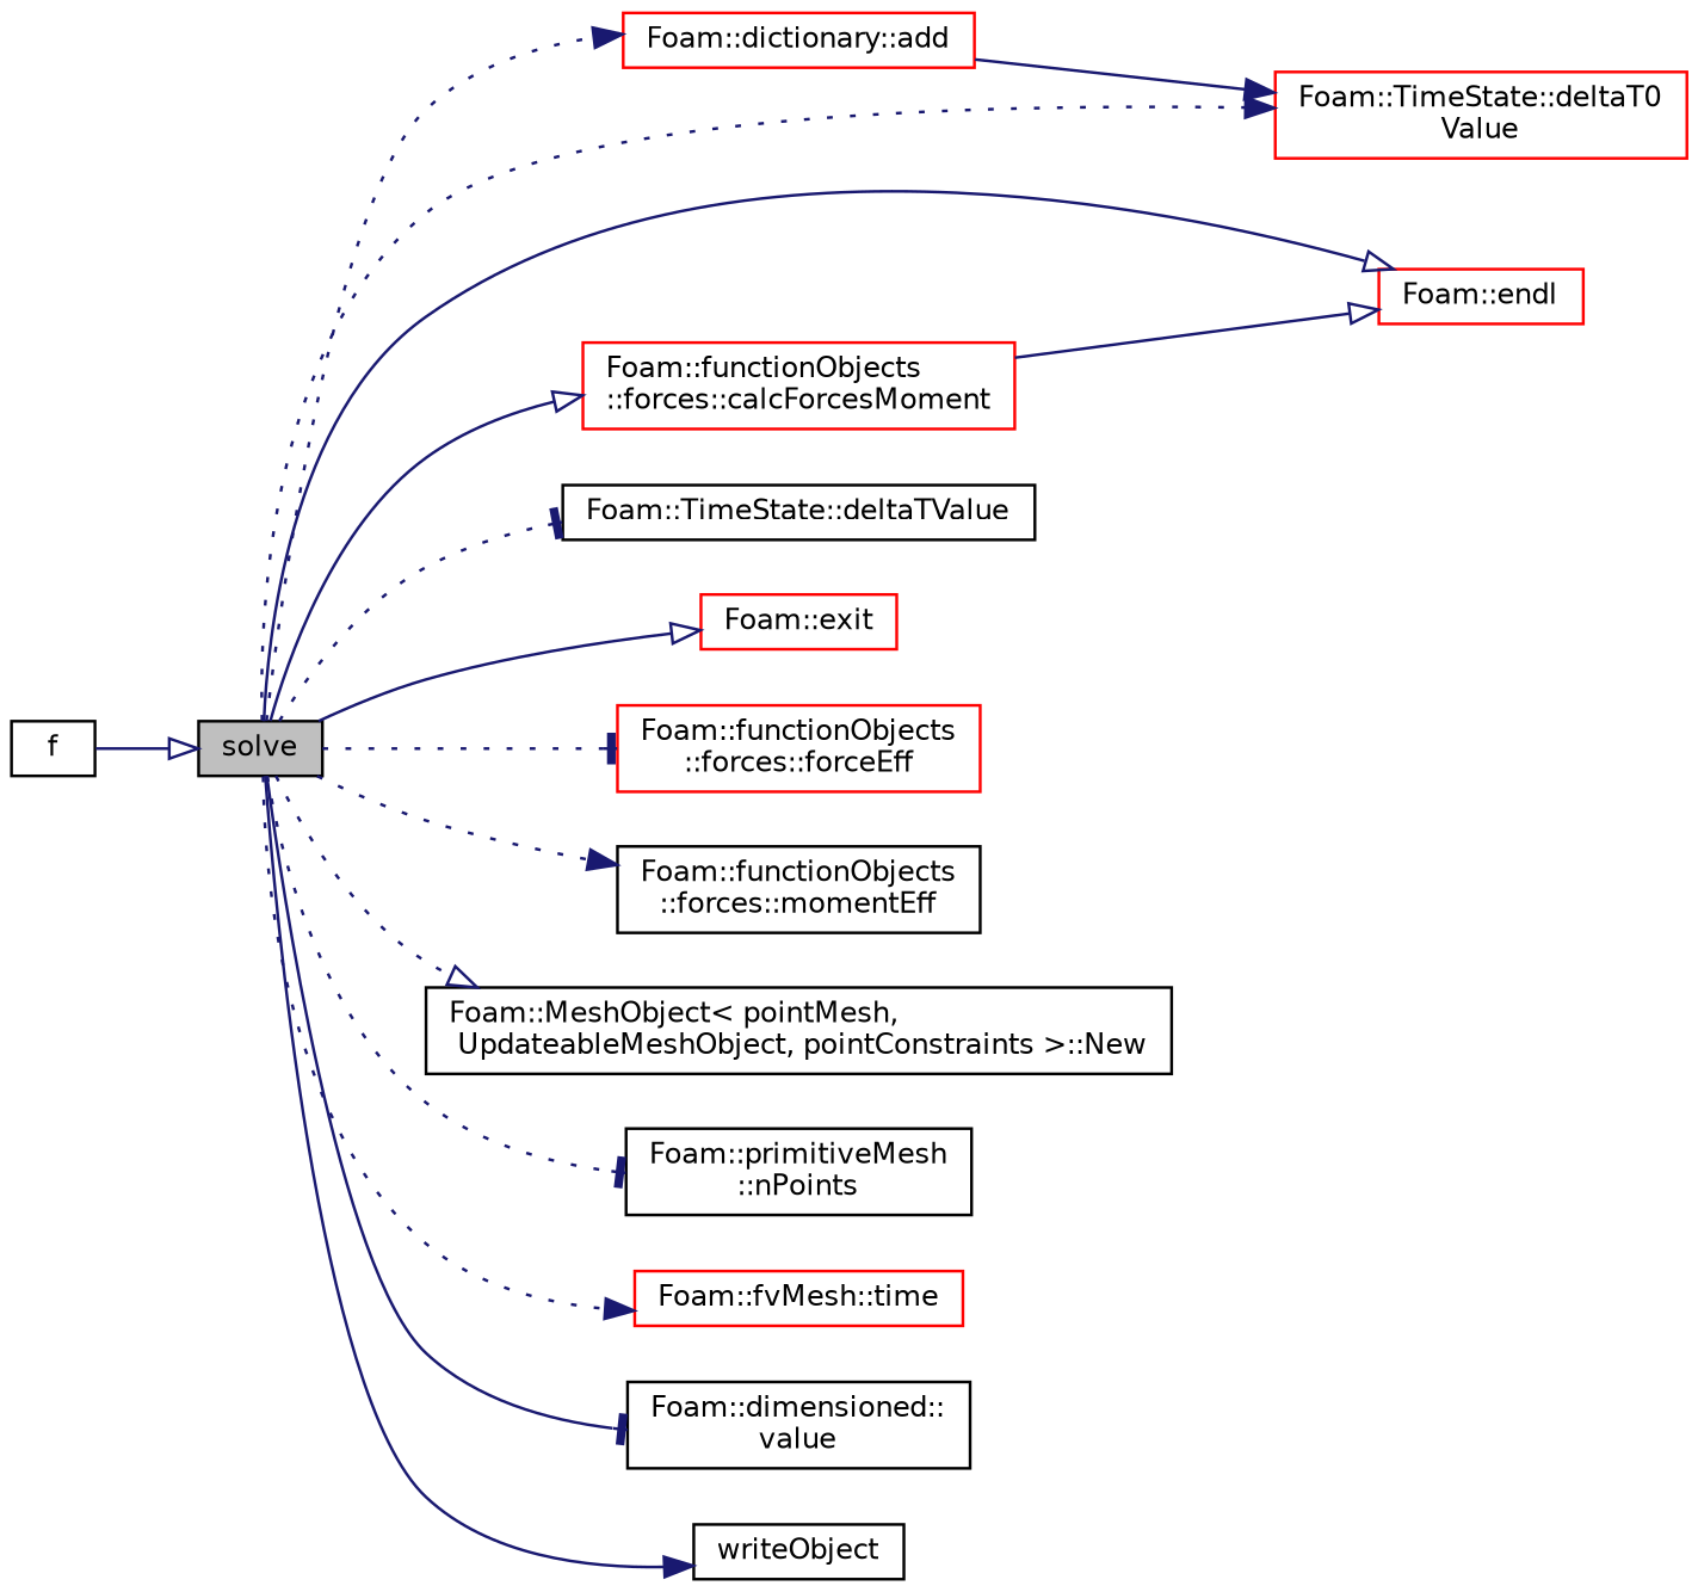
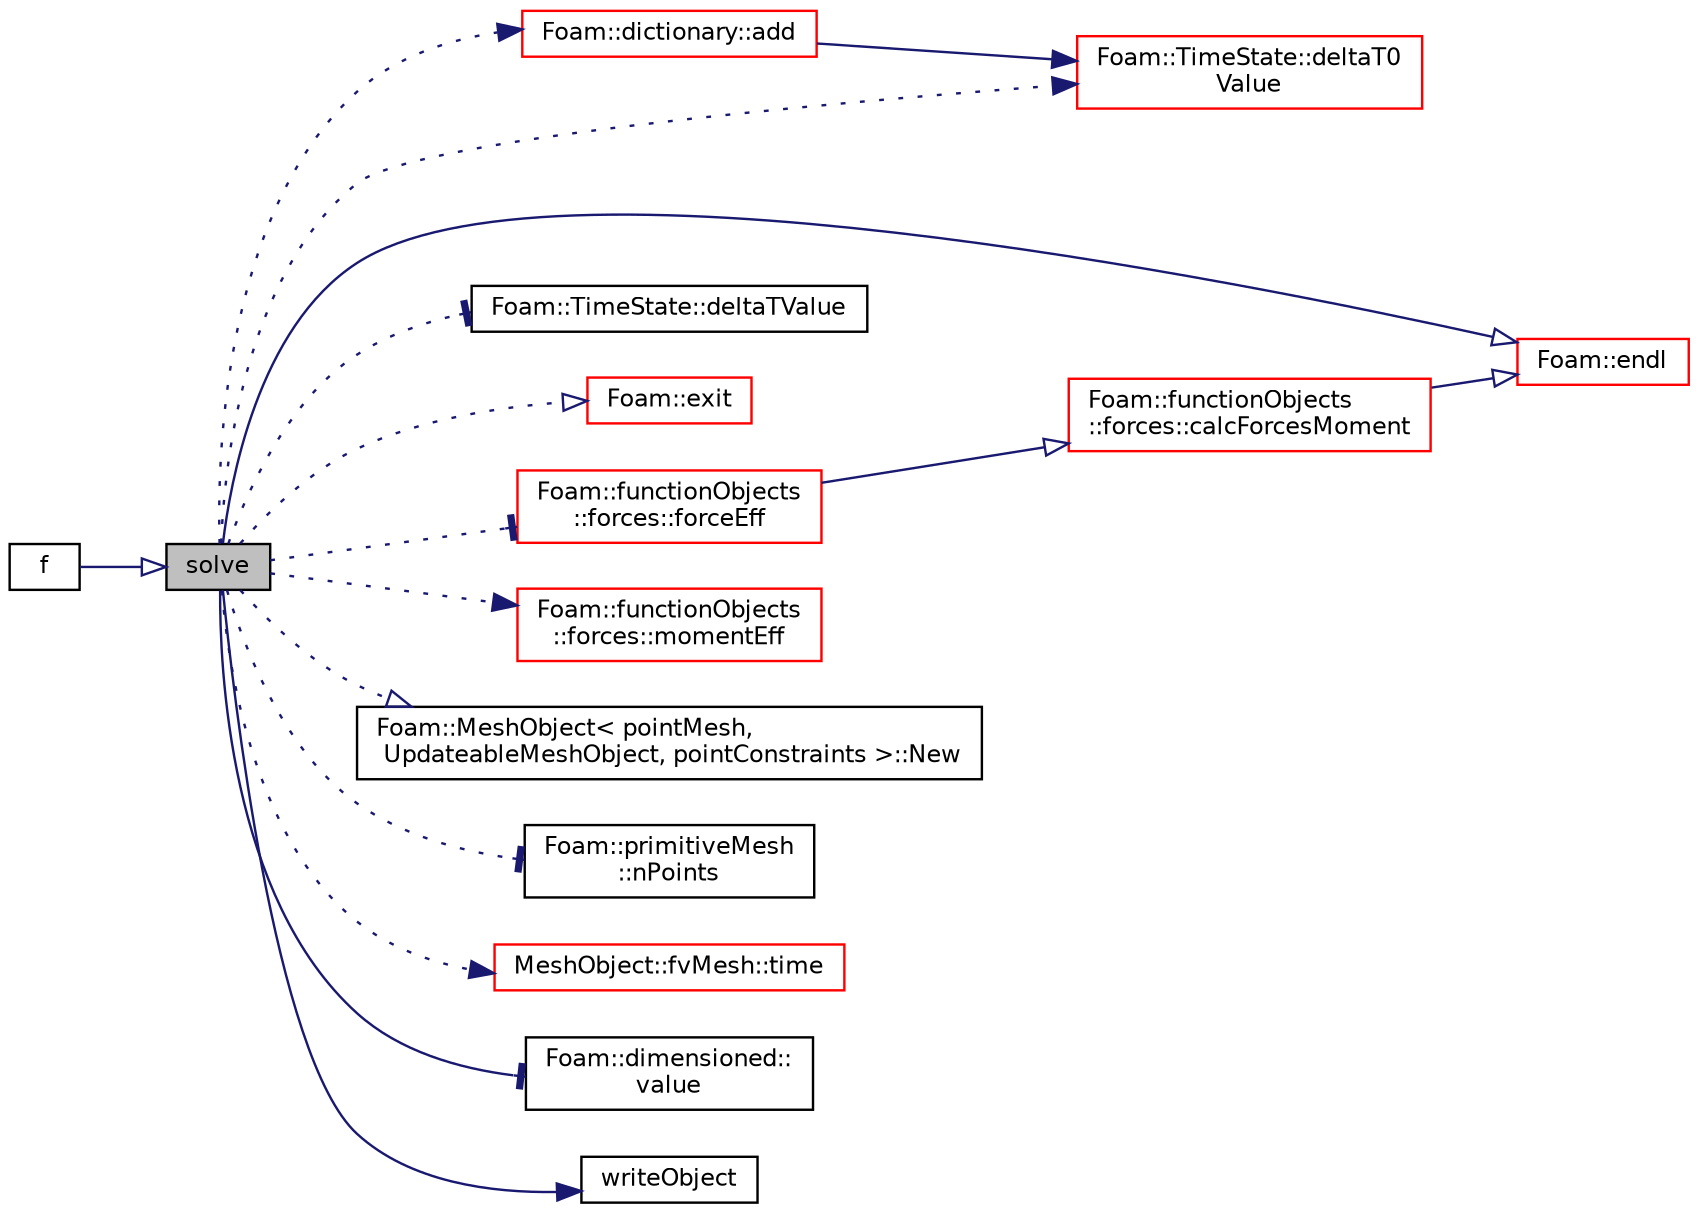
  digraph {
    rankdir=LR
    node [color=red fontname=Helvetica fontsize=10 shape=record]
    edge [arrowhead=normal color=midnightblue fontname=Helvetica fontsize=10 labelfontname=Helvetica labelfontsize=10 style=dotted]
    n1 [color=black fillcolor=grey75 fontcolor=black height=0.2 label=solve style=filled width=0.4]
    n2 [height=0.2 label="Foam::dictionary::add" width=0.4]
    n3 [height=0.2 label="Foam::endl" width=0.4]
    n4 [height=0.2 label="Foam::functionObjects\l::forces::calcForcesMoment" width=0.4]
    n5 [height=0.2 label="Foam::TimeState::deltaT0\lValue" width=0.4]
    n6 [color=black height=0.2 label="Foam::TimeState::deltaTValue" width=0.4]
    n7 [height=0.2 label="Foam::exit" width=0.4]
    n8 [height=0.2 label="Foam::functionObjects\l::forces::forceEff" width=0.4]
-   n9 [color=black height=0.2 label="Foam::functionObjects\l::forces::momentEff" width=0.4]
+   n9 [height=0.2 label="Foam::functionObjects\l::forces::momentEff" width=0.4]
    n10 [color=black height=0.2 label="Foam::MeshObject\< pointMesh,\l UpdateableMeshObject, pointConstraints \>::New" width=0.4]
    n11 [color=black height=0.2 label="Foam::primitiveMesh\l::nPoints" width=0.4]
-   n12 [height=0.2 label="Foam::fvMesh::time" width=0.4]
+   n12 [height=0.2 label="MeshObject::fvMesh::time" width=0.4]
    n13 [color=black height=0.2 label="Foam::dimensioned::\lvalue" width=0.4]
    n14 [color=black height=0.2 label=writeObject width=0.4]
    n15 [color=black height=0.2 label=f width=0.4]
    n1 -> n2
    n1 -> n3 [arrowhead=onormal style=solid]
-   n1 -> n4 [arrowhead=onormal style=solid]
+   n8 -> n4 [arrowhead=onormal style=solid]
    n1 -> n5
    n1 -> n6 [arrowhead=tee]
-   n1 -> n7 [arrowhead=onormal style=solid]
+   n1 -> n7 [arrowhead=onormal]
    n1 -> n8 [arrowhead=tee]
    n1 -> n9
    n1 -> n10 [arrowhead=onormal]
    n1 -> n11 [arrowhead=tee]
    n1 -> n12
    n1 -> n13 [arrowhead=tee style=solid]
    n1 -> n14 [style=solid]
    n2 -> n5 [style=solid]
    n4 -> n3 [arrowhead=onormal style=solid]
    n15 -> n1 [arrowhead=onormal style=solid]
  }
